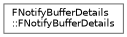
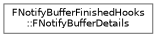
  digraph {
    rankdir=LR
-   n1 [color=grey40 fillcolor=white fontname=Helvetica fontsize=10 height=0.2 label="FNotifyBufferDetails\l::FNotifyBufferDetails" shape=box style=filled width=0.4]
+   n1 [color=grey40 fillcolor=white fontname=Helvetica fontsize=10 height=0.2 label="FNotifyBufferFinishedHooks\l::FNotifyBufferDetails" shape=box style=filled width=0.4]
  }
